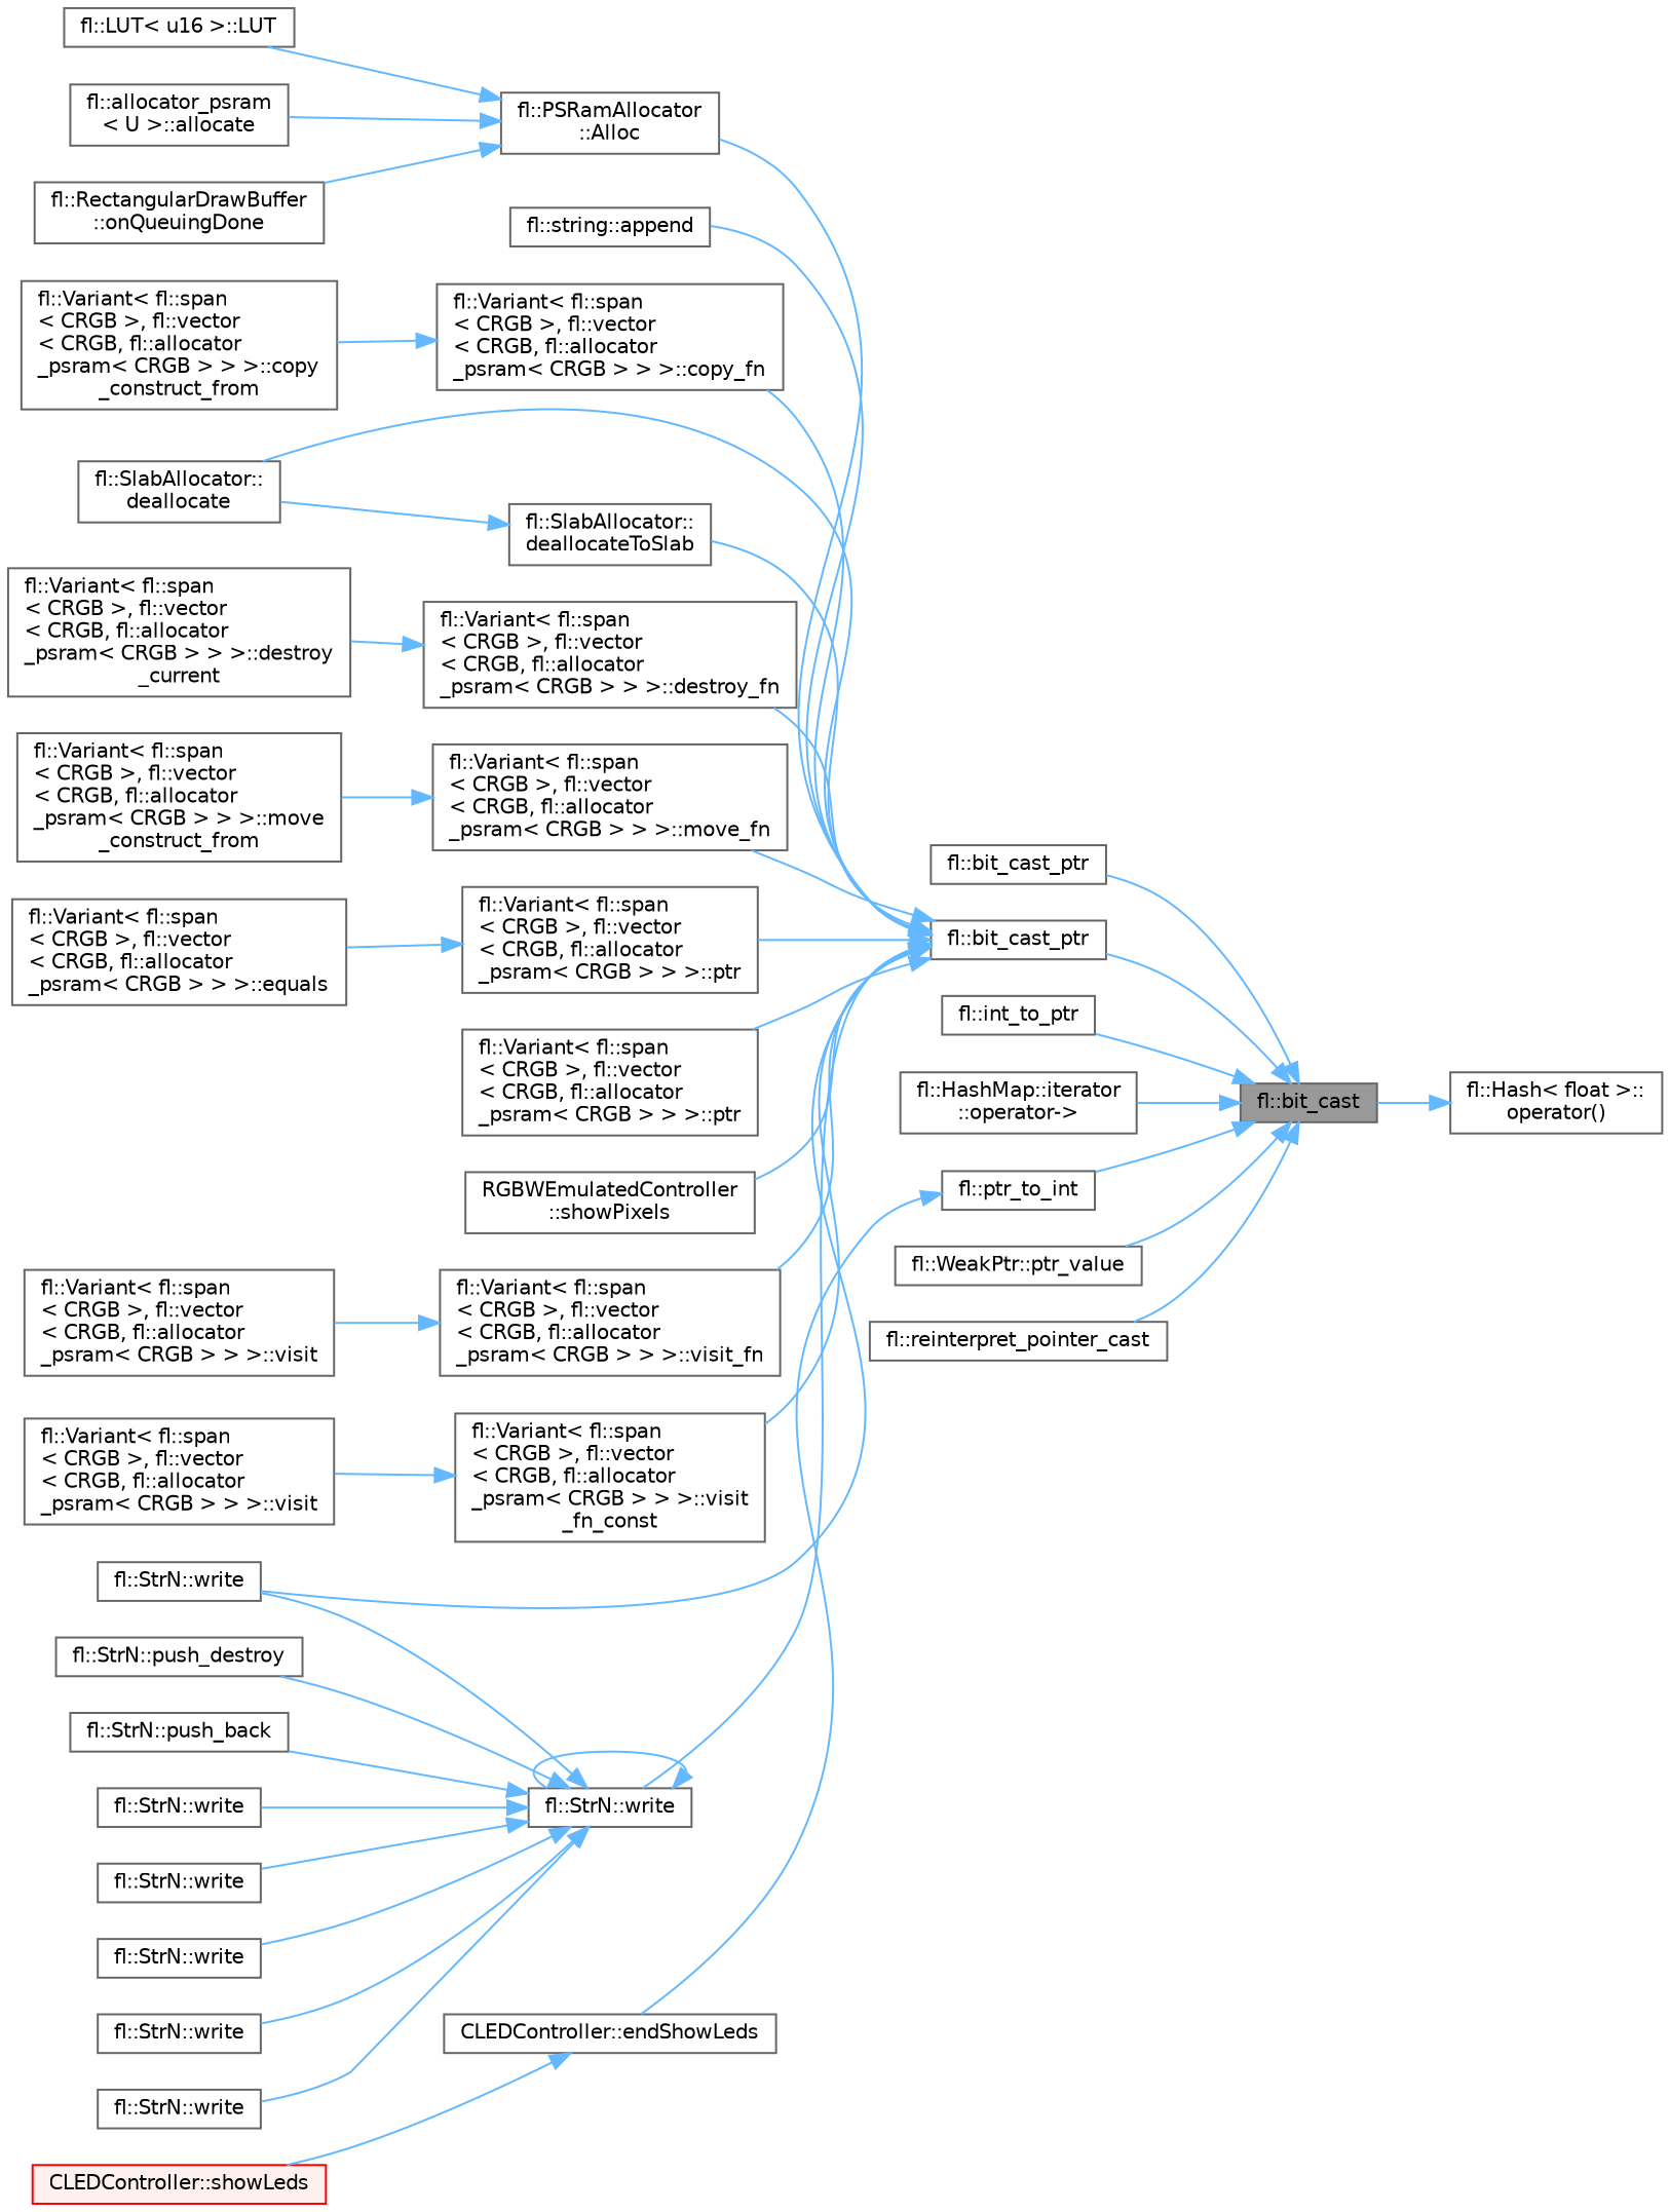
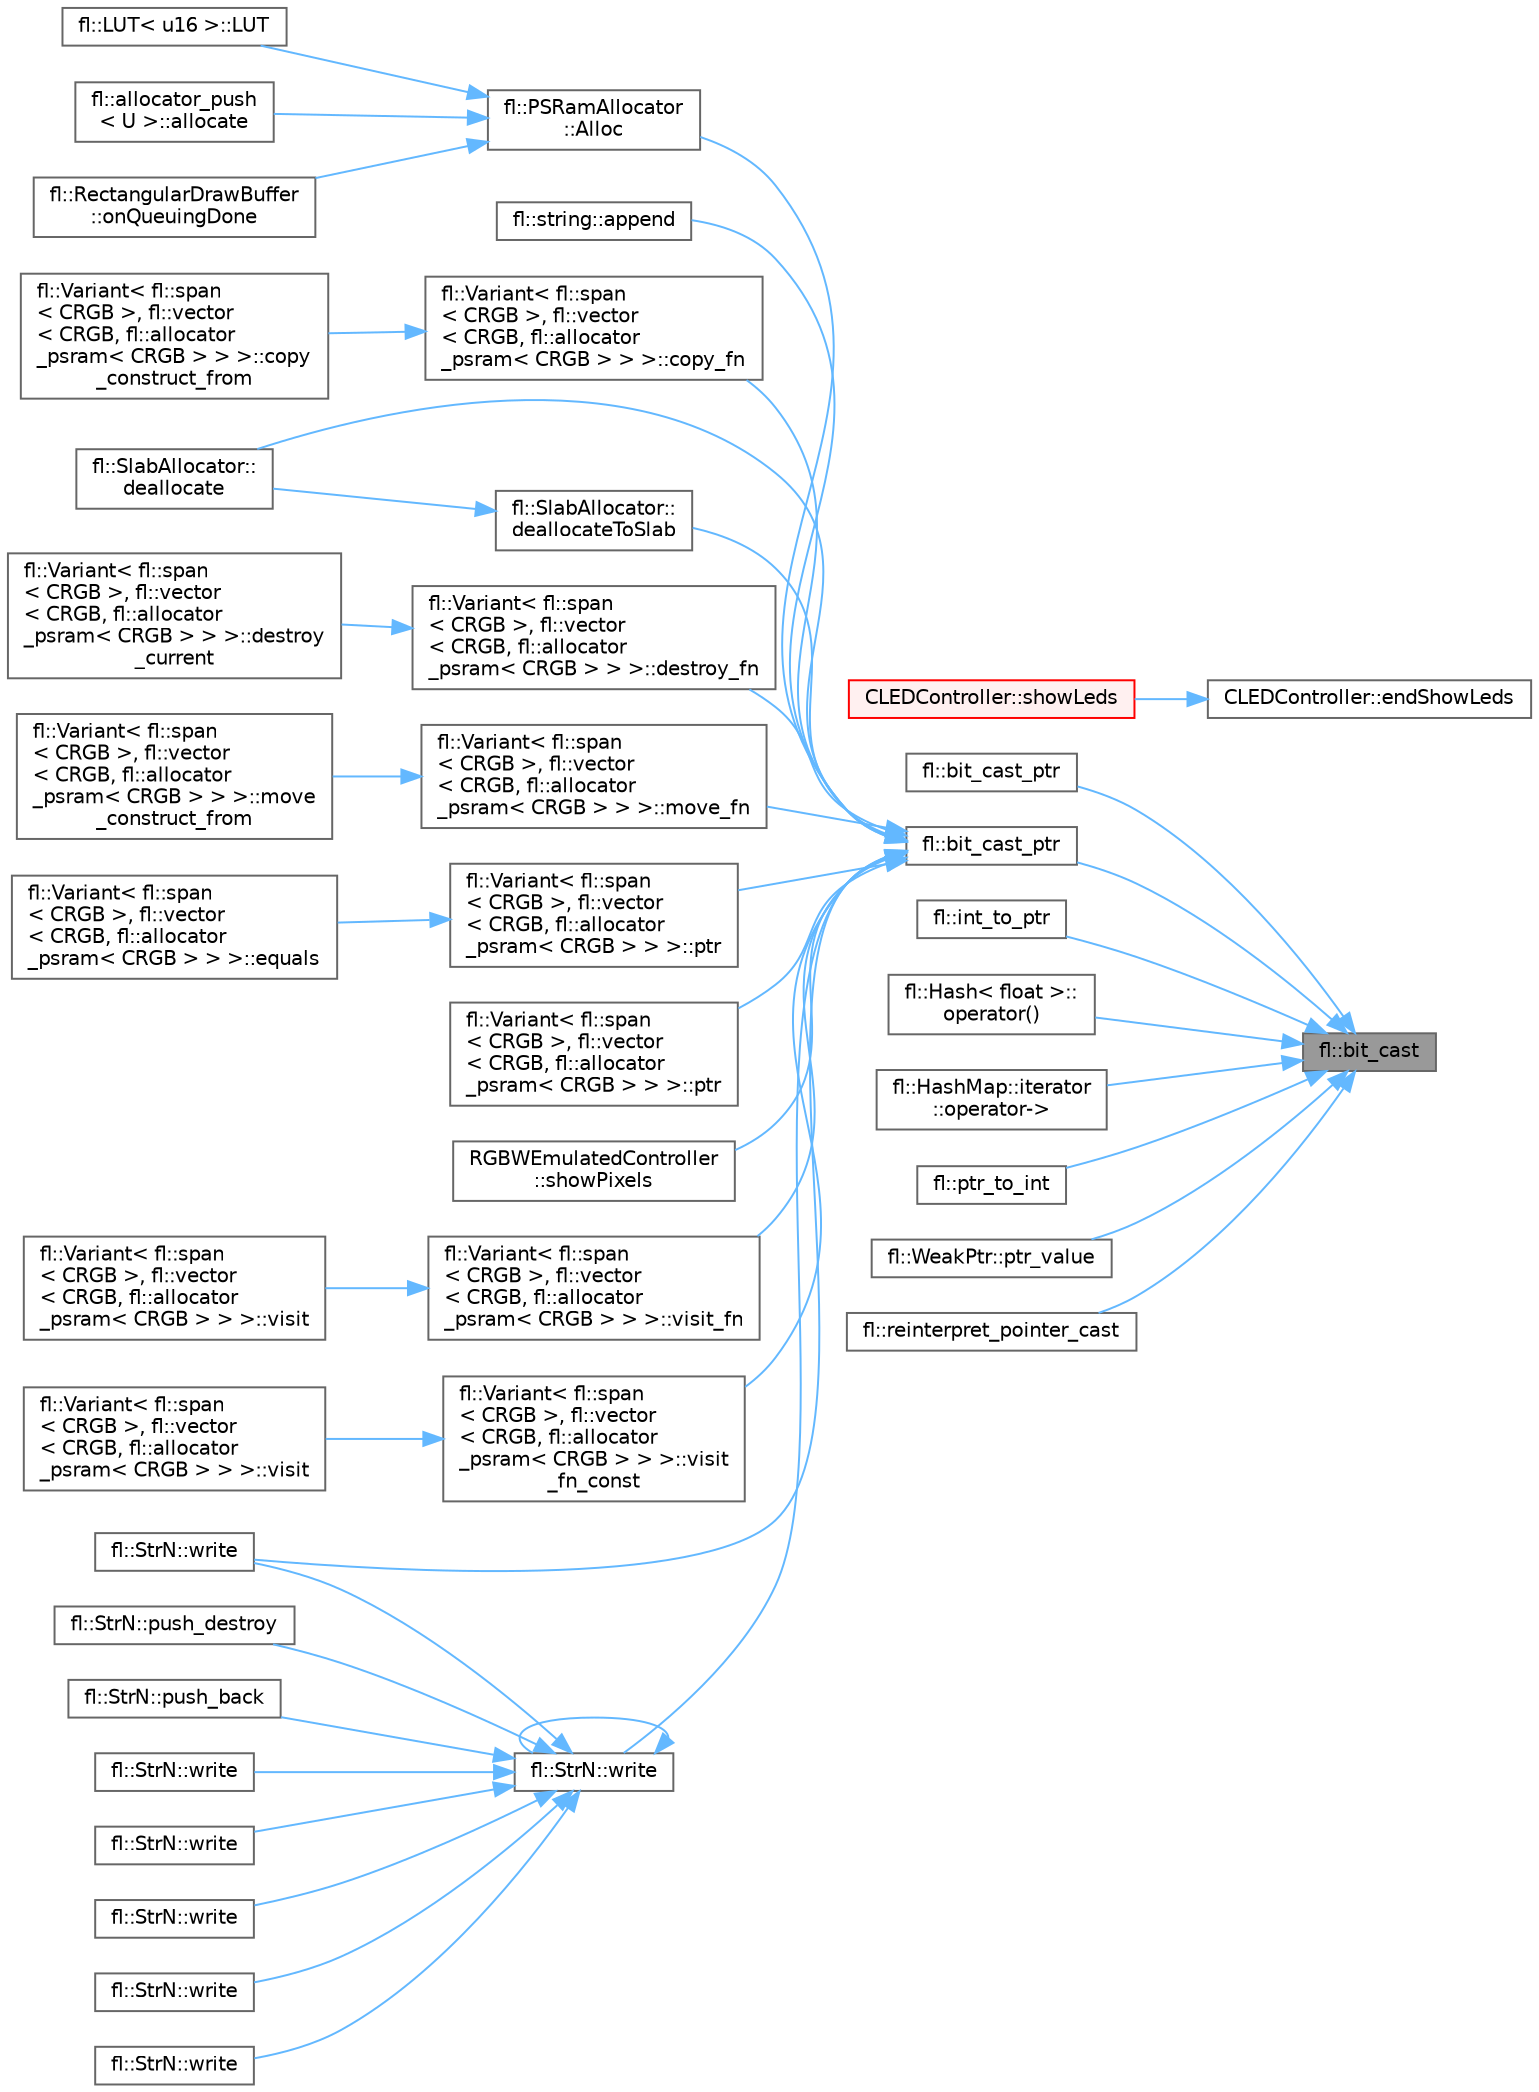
  digraph {
    rankdir=RL
    node [color=grey40 fillcolor=white fontname=Helvetica fontsize=10 shape=box style=filled]
    edge [color=steelblue1 dir=back fontname=Helvetica fontsize=10 labelfontname=Helvetica labelfontsize=10 style=solid]
    n1 [color=gray40 fillcolor=grey60 fontcolor=black height=0.2 label="fl::bit_cast" width=0.4]
    n2 [height=0.2 label="fl::bit_cast_ptr" width=0.4]
    n3 [height=0.2 label="fl::bit_cast_ptr" width=0.4]
    n4 [height=0.2 label="fl::int_to_ptr" width=0.4]
    n5 [height=0.2 label="fl::Hash\< float \>::\loperator()" width=0.4]
    n6 [height=0.2 label="fl::HashMap::iterator\l::operator-\>" width=0.4]
    n7 [height=0.2 label="fl::ptr_to_int" width=0.4]
    n8 [height=0.2 label="fl::WeakPtr::ptr_value" width=0.4]
    n9 [height=0.2 label="fl::reinterpret_pointer_cast" width=0.4]
    n10 [height=0.2 label="fl::PSRamAllocator\l::Alloc" width=0.4]
    n11 [height=0.2 label="fl::string::append" width=0.4]
    n12 [height=0.2 label="fl::Variant\< fl::span\l\< CRGB \>, fl::vector\l\< CRGB, fl::allocator\l_psram\< CRGB \> \> \>::copy_fn" width=0.4]
    n13 [height=0.2 label="fl::SlabAllocator::\ldeallocate" width=0.4]
    n14 [height=0.2 label="fl::SlabAllocator::\ldeallocateToSlab" width=0.4]
    n15 [height=0.2 label="fl::Variant\< fl::span\l\< CRGB \>, fl::vector\l\< CRGB, fl::allocator\l_psram\< CRGB \> \> \>::destroy_fn" width=0.4]
    n16 [height=0.2 label="fl::Variant\< fl::span\l\< CRGB \>, fl::vector\l\< CRGB, fl::allocator\l_psram\< CRGB \> \> \>::move_fn" width=0.4]
    n17 [height=0.2 label="fl::Variant\< fl::span\l\< CRGB \>, fl::vector\l\< CRGB, fl::allocator\l_psram\< CRGB \> \> \>::ptr" width=0.4]
    n18 [height=0.2 label="fl::Variant\< fl::span\l\< CRGB \>, fl::vector\l\< CRGB, fl::allocator\l_psram\< CRGB \> \> \>::ptr" width=0.4]
    n19 [height=0.2 label="RGBWEmulatedController\l::showPixels" width=0.4]
    n20 [height=0.2 label="fl::Variant\< fl::span\l\< CRGB \>, fl::vector\l\< CRGB, fl::allocator\l_psram\< CRGB \> \> \>::visit_fn" width=0.4]
    n21 [height=0.2 label="fl::Variant\< fl::span\l\< CRGB \>, fl::vector\l\< CRGB, fl::allocator\l_psram\< CRGB \> \> \>::visit\l_fn_const" width=0.4]
    n22 [height=0.2 label="fl::StrN::write" width=0.4]
    n23 [height=0.2 label="fl::StrN::write" width=0.4]
    n24 [height=0.2 label="CLEDController::endShowLeds" width=0.4]
    n25 [height=0.2 label="fl::LUT\< u16 \>::LUT" width=0.4]
-   n26 [height=0.2 label="fl::allocator_psram\l\< U \>::allocate" width=0.4]
+   n26 [height=0.2 label="fl::allocator_push\l\< U \>::allocate" width=0.4]
    n27 [height=0.2 label="fl::RectangularDrawBuffer\l::onQueuingDone" width=0.4]
    n28 [height=0.2 label="fl::Variant\< fl::span\l\< CRGB \>, fl::vector\l\< CRGB, fl::allocator\l_psram\< CRGB \> \> \>::copy\l_construct_from" width=0.4]
    n29 [height=0.2 label="fl::Variant\< fl::span\l\< CRGB \>, fl::vector\l\< CRGB, fl::allocator\l_psram\< CRGB \> \> \>::destroy\l_current" width=0.4]
    n30 [height=0.2 label="fl::Variant\< fl::span\l\< CRGB \>, fl::vector\l\< CRGB, fl::allocator\l_psram\< CRGB \> \> \>::move\l_construct_from" width=0.4]
    n31 [height=0.2 label="fl::Variant\< fl::span\l\< CRGB \>, fl::vector\l\< CRGB, fl::allocator\l_psram\< CRGB \> \> \>::equals" width=0.4]
    n32 [height=0.2 label="fl::Variant\< fl::span\l\< CRGB \>, fl::vector\l\< CRGB, fl::allocator\l_psram\< CRGB \> \> \>::visit" width=0.4]
    n33 [height=0.2 label="fl::Variant\< fl::span\l\< CRGB \>, fl::vector\l\< CRGB, fl::allocator\l_psram\< CRGB \> \> \>::visit" width=0.4]
    n34 [height=0.2 label="fl::StrN::push_destroy" width=0.4]
    n35 [height=0.2 label="fl::StrN::push_back" width=0.4]
    n36 [height=0.2 label="fl::StrN::write" width=0.4]
    n37 [height=0.2 label="fl::StrN::write" width=0.4]
    n38 [height=0.2 label="fl::StrN::write" width=0.4]
    n39 [height=0.2 label="fl::StrN::write" width=0.4]
    n40 [height=0.2 label="fl::StrN::write" width=0.4]
    n41 [color=red fillcolor="#FFF0F0" height=0.2 label="CLEDController::showLeds" width=0.4]
    n1 -> n2
    n1 -> n3
    n1 -> n4
-   n5 -> n1
+   n1 -> n5
    n1 -> n6
    n1 -> n7
    n1 -> n8
    n1 -> n9
    n3 -> n10
    n3 -> n11
    n3 -> n12
    n3 -> n13
    n3 -> n14
    n3 -> n15
    n3 -> n16
    n3 -> n17
    n3 -> n18
    n3 -> n19
    n3 -> n20
    n3 -> n21
    n3 -> n22
    n3 -> n23
-   n7 -> n24
    n10 -> n25
    n10 -> n26
    n10 -> n27
    n12 -> n28
    n14 -> n13
    n15 -> n29
    n16 -> n30
    n17 -> n31
    n20 -> n32
    n21 -> n33
    n22 -> n22
    n22 -> n23
    n22 -> n34
    n22 -> n35
    n22 -> n36
    n22 -> n37
    n22 -> n38
    n22 -> n39
    n22 -> n40
    n24 -> n41
  }
